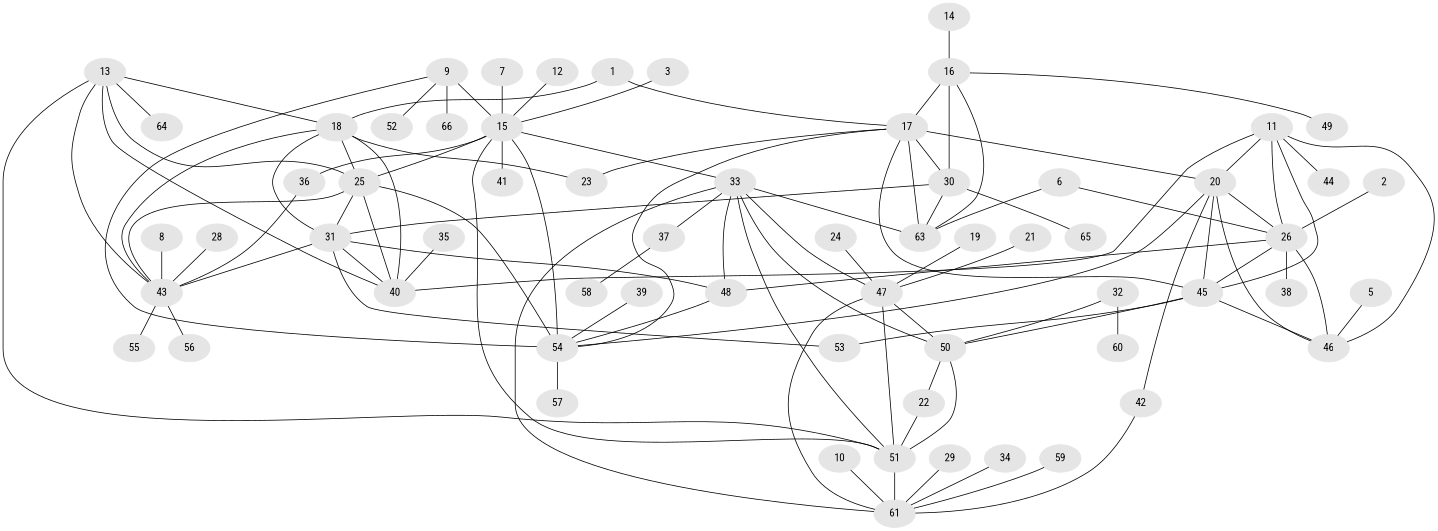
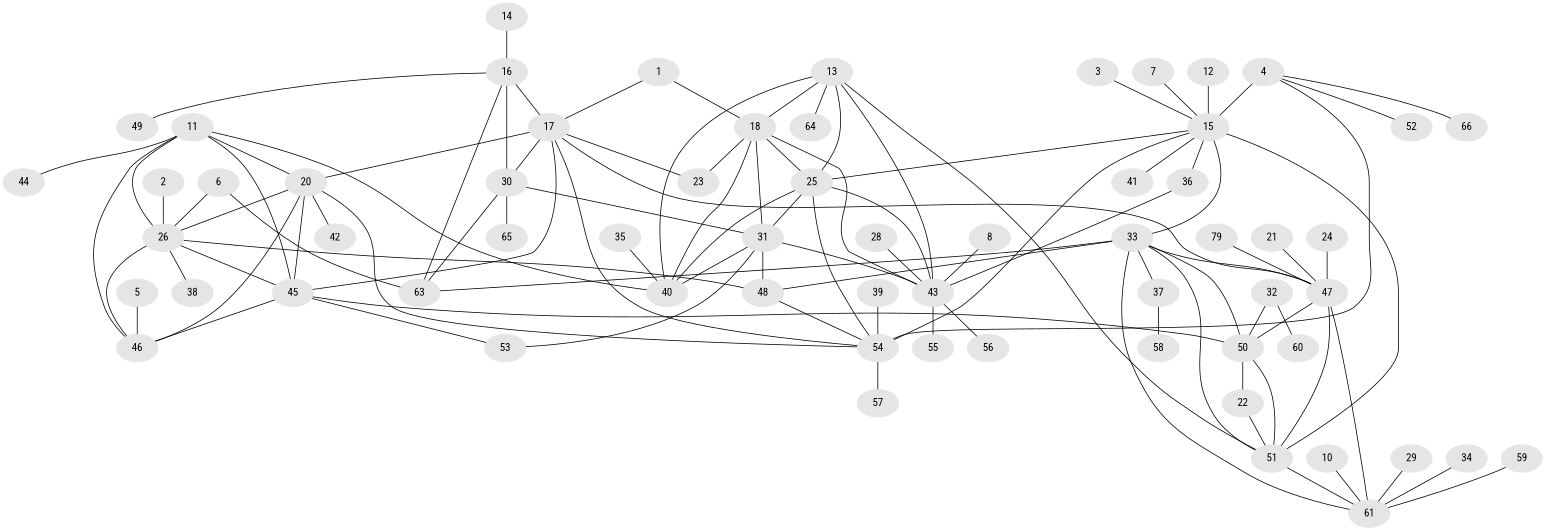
  graph {
    fontname="Roboto Condensed"
    node [color=gray90 fontname="Roboto Condensed" style=filled]
    edge [fontname="Roboto Condensed" weight=1.0]
    1
    17
    18
    63
    54
    20
    45
    30
    23
    43
    40
    25
    31
    2
    26
    46
    38
    48
    51
    61
    3
    15
    33
    36
    41
-   9
+   9 [label=4]
    52
    66
    5
    6
    7
    8
    55
    56
    57
    10
    11
    44
    42
    53
    50
    12
    13
    64
    14
    16
    49
    47
    37
    65
-   19
+   19 [label=79]
    21
    22
    24
    28
    29
    32
    60
    58
    34
    35
    39
    59
    1 -- 17
    1 -- 18
-   17 -- 63 [weight=2.0]
+   17 -- 47 [weight=2.0]
    17 -- 54
    17 -- 20
    17 -- 45
    17 -- 30 [weight=2.0]
    17 -- 23
    18 -- 23
    18 -- 43
    18 -- 40
    18 -- 25
    18 -- 31
    54 -- 57
    20 -- 54
    20 -- 45
    20 -- 26
    20 -- 46 [weight=2.0]
    20 -- 42
    45 -- 46 [weight=2.0]
    45 -- 53
    45 -- 50 [weight=2.0]
    30 -- 63
    30 -- 31
    30 -- 65
    43 -- 55
    43 -- 56
    25 -- 54
    25 -- 43
    25 -- 40
    25 -- 31
    31 -- 43
    31 -- 40
    31 -- 48
    31 -- 53
    2 -- 26
    26 -- 45
    26 -- 46 [weight=2.0]
    26 -- 38
    26 -- 48
    48 -- 54
    51 -- 61
    3 -- 15
    15 -- 54 [weight=3.0]
    15 -- 25
    15 -- 51
    15 -- 33
    15 -- 36
    15 -- 41
    33 -- 63
    33 -- 48
    33 -- 51
    33 -- 61
    33 -- 50
    33 -- 47 [weight=2.0]
    33 -- 37
    36 -- 43
    9 -- 54 [weight=2.0]
    9 -- 15 [weight=6.0]
    9 -- 52
    9 -- 66
    5 -- 46
    6 -- 63
    6 -- 26
    7 -- 15
    8 -- 43
    10 -- 61
    11 -- 20
    11 -- 45
    11 -- 40
    11 -- 26
    11 -- 46 [weight=2.0]
    11 -- 44
-   42 -- 61
    50 -- 51
    50 -- 22
    12 -- 15
    13 -- 18
    13 -- 43
    13 -- 40
    13 -- 25
    13 -- 51
    13 -- 64
    14 -- 16
    16 -- 17 [weight=4.0]
    16 -- 63 [weight=2.0]
    16 -- 30 [weight=2.0]
    16 -- 49
    47 -- 51 [weight=2.0]
    47 -- 61 [weight=2.0]
    47 -- 50 [weight=2.0]
    37 -- 58
    19 -- 47
    21 -- 47
    22 -- 51
    24 -- 47
    28 -- 43
    29 -- 61
    32 -- 50
    32 -- 60
    34 -- 61
    35 -- 40
    39 -- 54
    59 -- 61
  }
